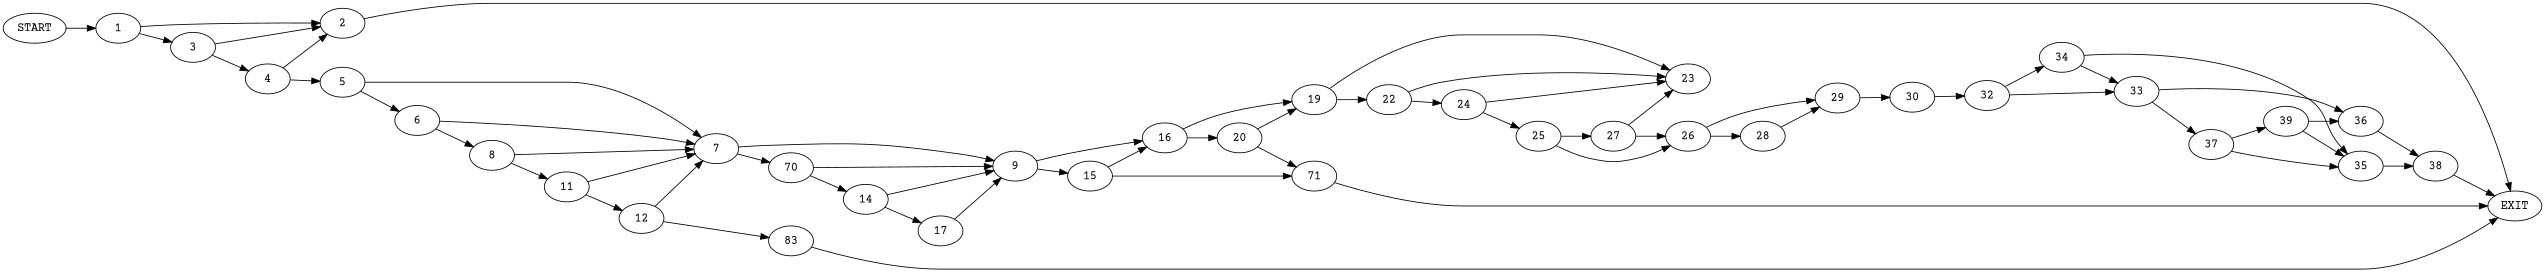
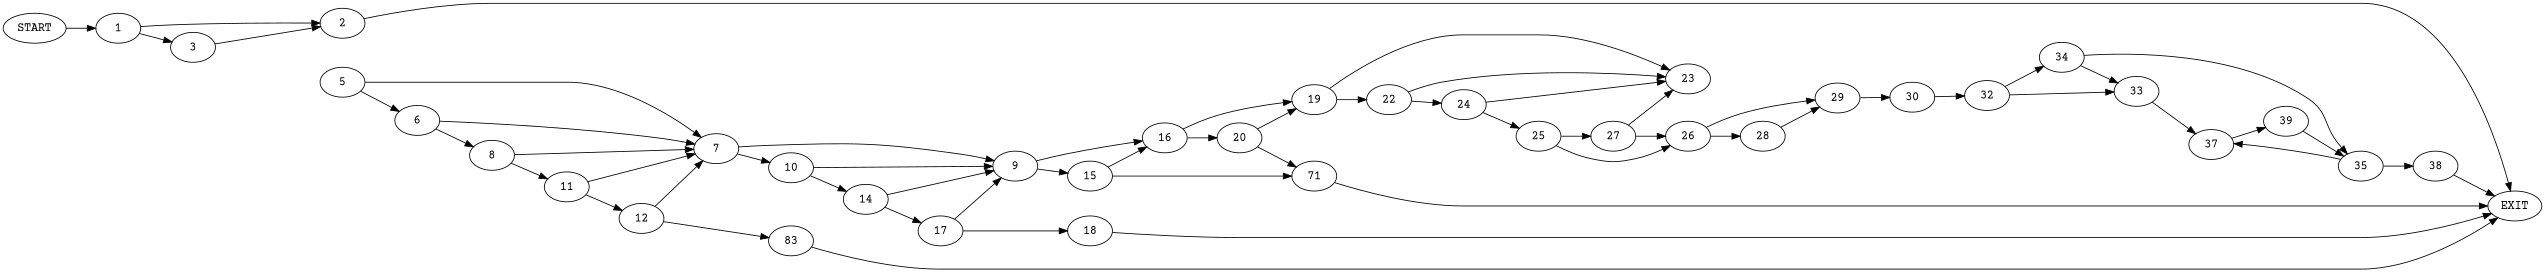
  digraph {
    fontname="Courier Prime"
    rankdir=LR
    node [fontname="Courier Prime"]
    edge [fontname="Courier Prime"]
    n1 [label=START]
    1
    2
    3
    n5 [label=EXIT]
-   4
    5
    6
    7
    8
    9
-   10 [label=70]
+   10
    11
    15
    16
    14
    12
    n18 [label=71]
    19
    20
    17
    n22 [label=83]
+   18
    22
    23
    24
    25
    26
    27
    28
    29
    30
    32
    33
    34
-   36
    37
    35
    38
    39
    n1 -> 1
    1 -> 2
    1 -> 3
    2 -> n5
    3 -> 2
-   3 -> 4
-   4 -> 2
-   4 -> 5
    5 -> 6
    5 -> 7
    6 -> 7
    6 -> 8
    7 -> 9
    7 -> 10
    8 -> 7
    8 -> 11
    9 -> 15
    9 -> 16
    10 -> 9
    10 -> 14
    11 -> 7
    11 -> 12
    15 -> 16
    15 -> n18
    16 -> 19
    16 -> 20
    14 -> 9
    14 -> 17
    12 -> 7
    12 -> n22
    n18 -> n5
    19 -> 22
    19 -> 23
    20 -> n18
    20 -> 19
    17 -> 9
+   17 -> 18
    n22 -> n5
+   18 -> n5
    22 -> 23
    22 -> 24
    24 -> 23
    24 -> 25
    25 -> 26
    25 -> 27
    26 -> 28
    26 -> 29
    27 -> 23
    27 -> 26
    28 -> 29
    29 -> 30
    30 -> 32
    32 -> 33
    32 -> 34
-   33 -> 36
    33 -> 37
    34 -> 33
    34 -> 35
-   36 -> 38
-   37 -> 35
+   35 -> 37
    37 -> 39
    35 -> 38
    38 -> n5
-   39 -> 36
    39 -> 35
  }
